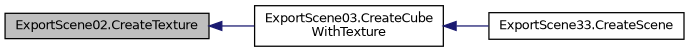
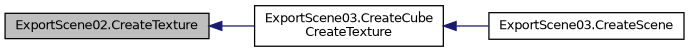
  digraph {
    rankdir=LR
    node [color=black fillcolor=white fontname=Helvetica fontsize=10 shape=record style=filled]
    edge [color=midnightblue dir=back fontname=Helvetica fontsize=10 labelfontname=Helvetica labelfontsize=10 style=solid]
    n1 [fillcolor=grey75 fontcolor=black height=0.2 label="ExportScene02.CreateTexture" width=0.4]
-   n2 [height=0.2 label="ExportScene03.CreateCube\lWithTexture" width=0.4]
-   n3 [height=0.2 label="ExportScene33.CreateScene" width=0.4]
+   n2 [height=0.2 label="ExportScene03.CreateCube\lCreateTexture" width=0.4]
+   n3 [height=0.2 label="ExportScene03.CreateScene" width=0.4]
    n1 -> n2
    n2 -> n3
  }
